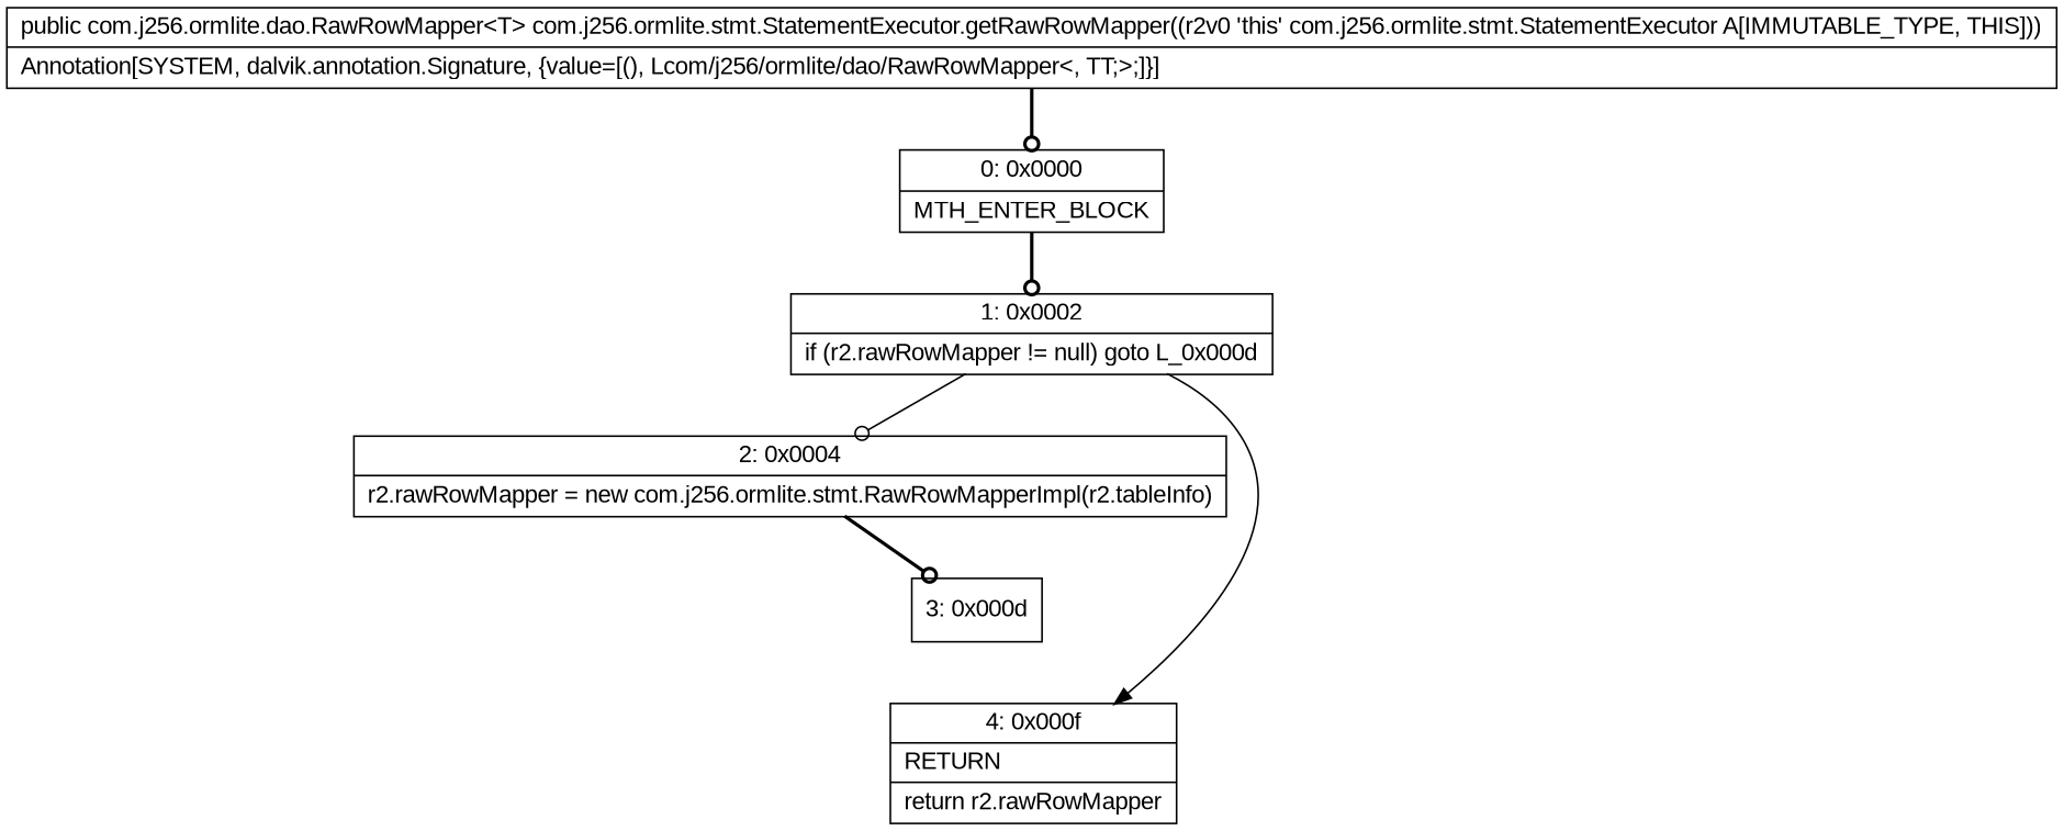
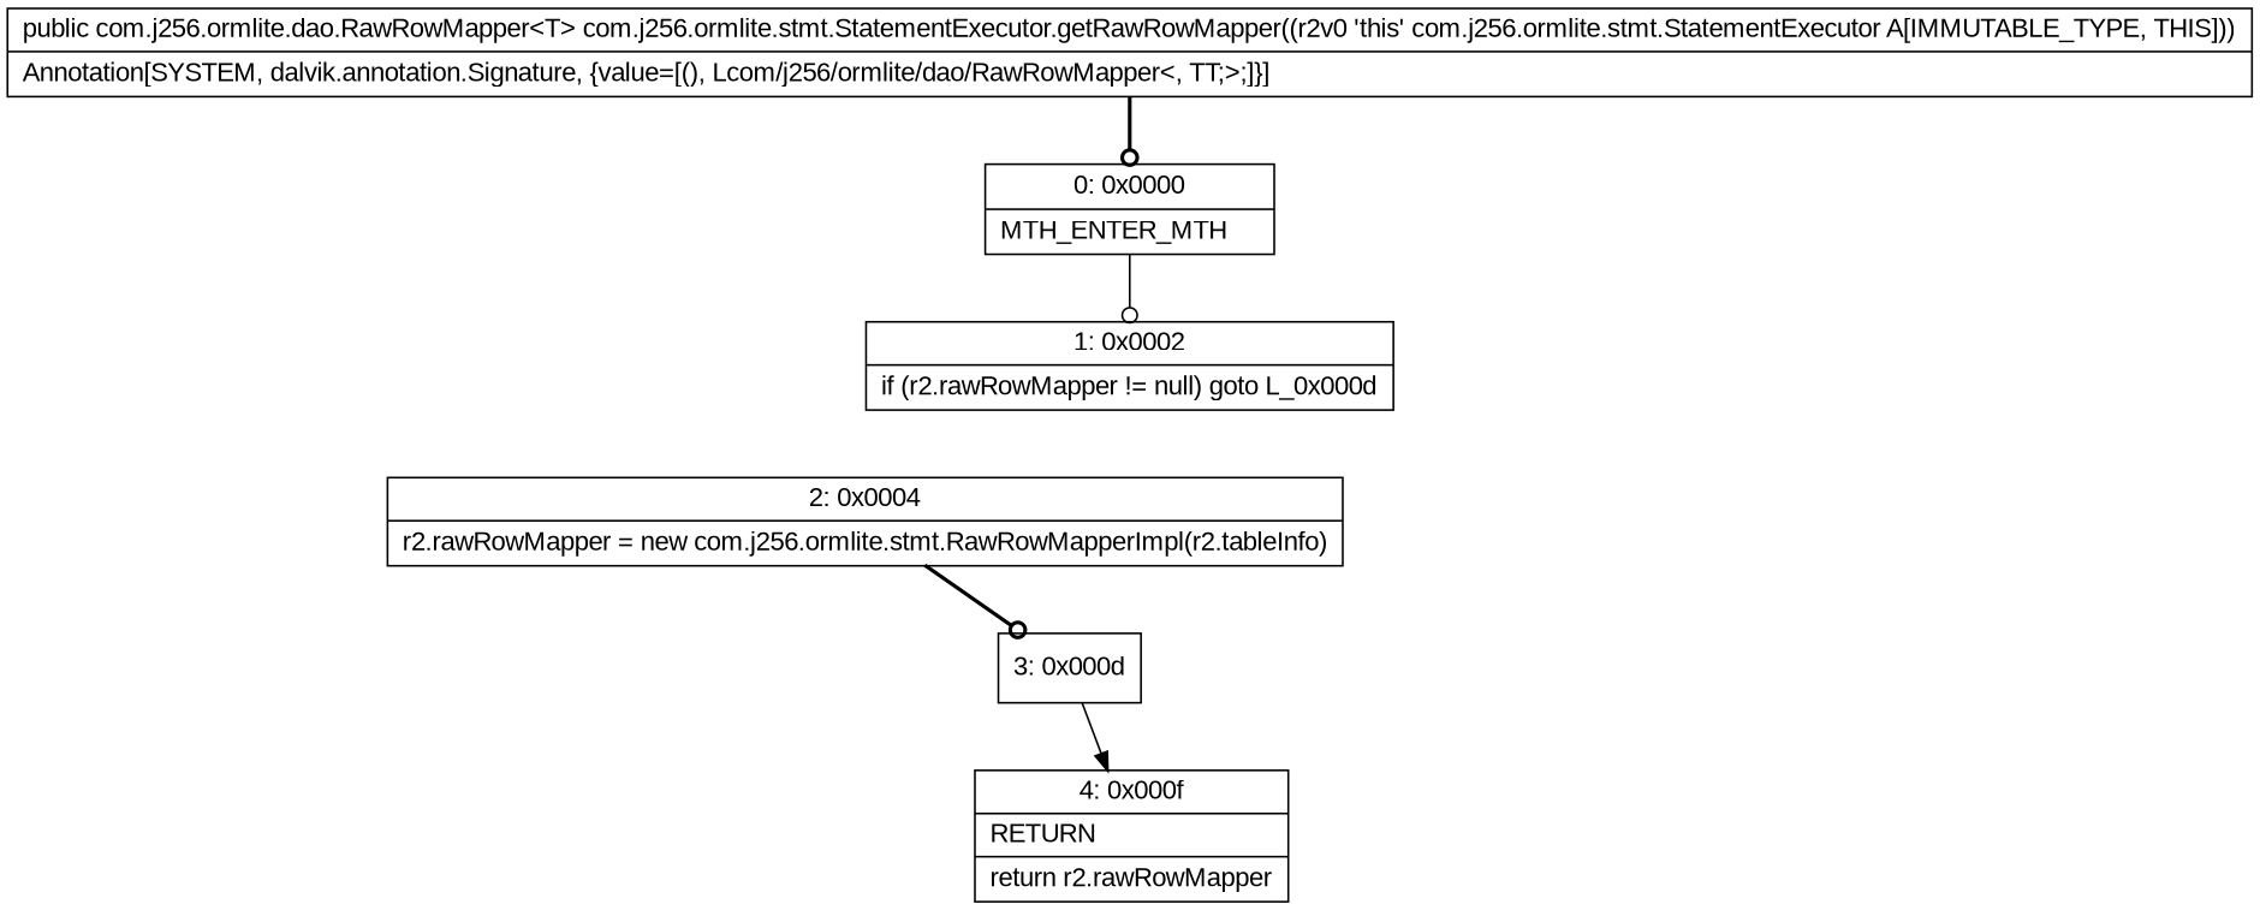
  digraph {
    fontname="Liberation Sans"
    node [fontname="Liberation Sans" shape=record]
    edge [arrowhead=odot fontname="Liberation Sans" style=bold]
-   n1 [label="{0\:\ 0x0000|MTH_ENTER_BLOCK\l}"]
+   n1 [label="{0\:\ 0x0000|MTH_ENTER_MTH\l}"]
    n2 [label="{1\:\ 0x0002|if (r2.rawRowMapper != null) goto L_0x000d\l}"]
    n3 [label="{2\:\ 0x0004|r2.rawRowMapper = new com.j256.ormlite.stmt.RawRowMapperImpl(r2.tableInfo)\l}"]
    n4 [label="{3\:\ 0x000d}"]
    n5 [label="{4\:\ 0x000f|RETURN\l|return r2.rawRowMapper\l}"]
    n6 [label="{public com.j256.ormlite.dao.RawRowMapper\<T\> com.j256.ormlite.stmt.StatementExecutor.getRawRowMapper((r2v0 'this' com.j256.ormlite.stmt.StatementExecutor A[IMMUTABLE_TYPE, THIS]))  | Annotation[SYSTEM, dalvik.annotation.Signature, \{value=[(), Lcom\/j256\/ormlite\/dao\/RawRowMapper\<, TT;\>;]\}]\l}"]
-   n1 -> n2
-   n2 -> n3 [style=solid]
+   n1 -> n2 [style=solid]
    n3 -> n4
-   n2 -> n5 [arrowhead=normal style=solid]
+   n4 -> n5 [arrowhead=normal style=solid]
    n6 -> n1
  }
